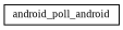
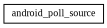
  digraph {
    rankdir=LR
    fontname="Liberation Serif"
-   n1 [color=black fillcolor=white fontname="Liberation Serif" fontsize=10 height=0.2 label=android_poll_android shape=record style=filled width=0.4]
+   n1 [color=black fillcolor=white fontname="Liberation Serif" fontsize=10 height=0.2 label=android_poll_source shape=record style=filled width=0.4]
  }
